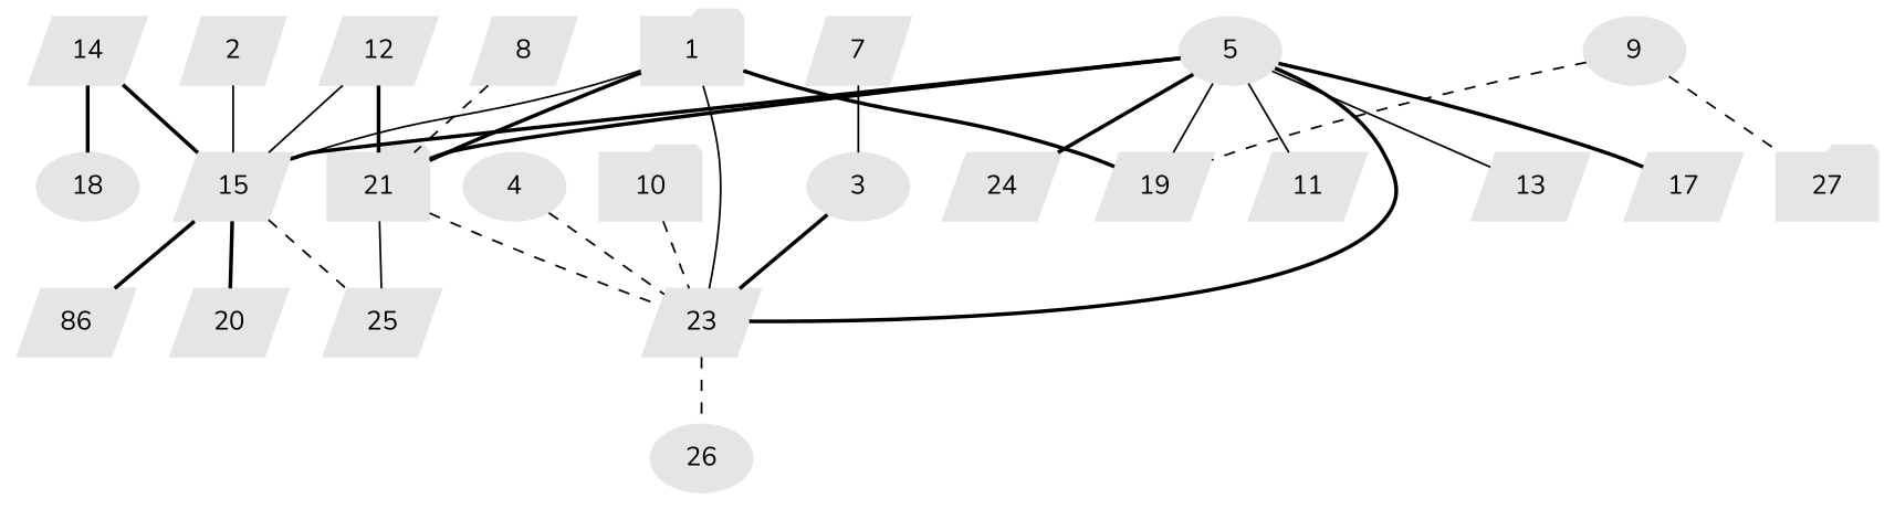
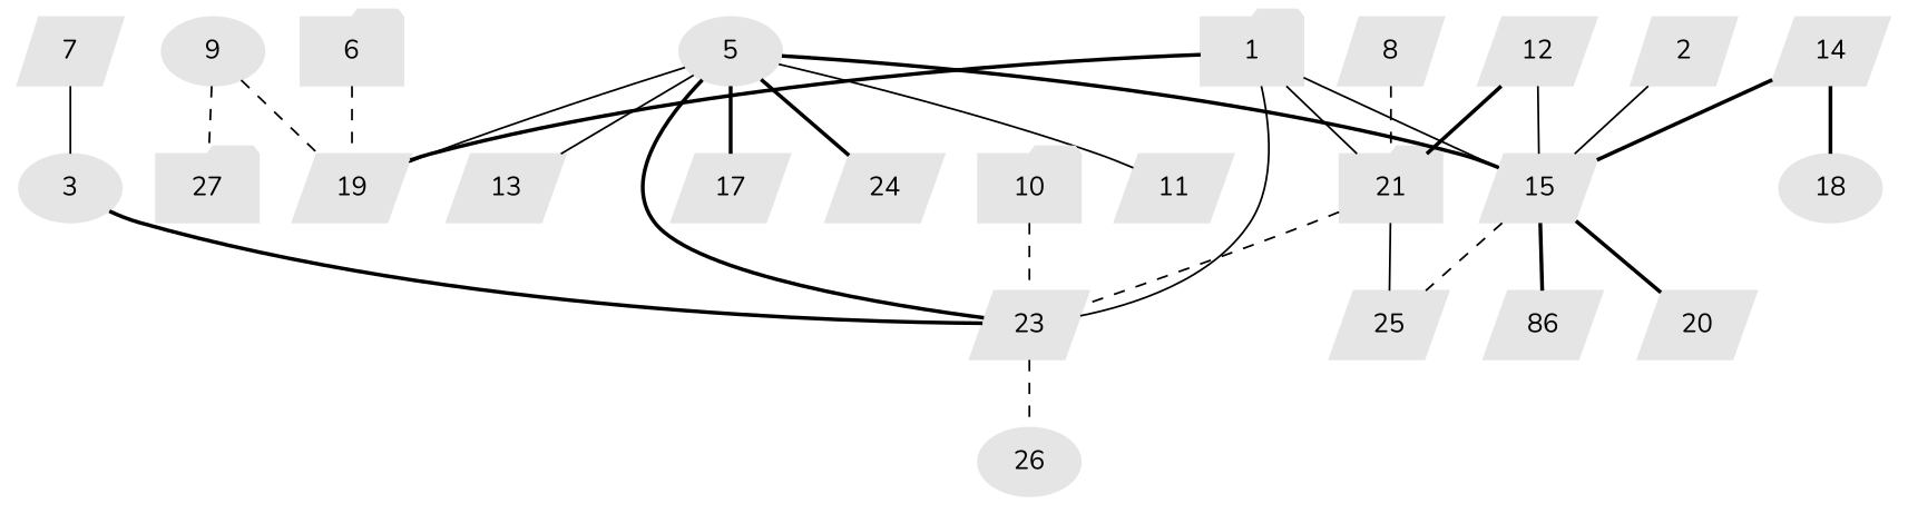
  graph {
    fontname=Nunito
    node [color=gray90 fontname=Nunito shape=parallelogram style=filled]
    edge [fontname=Nunito style=bold weight=1.0]
    1 [shape=folder]
    15
    19
    21 [shape=folder]
    23
    n6 [label=86]
    20
    25
    26 [shape=ellipse]
    2
    3 [shape=ellipse]
-   4 [shape=ellipse]
    5 [shape=ellipse]
    11
    13
    17
    24
+   6 [shape=folder]
    7
    8
    9 [shape=ellipse]
    27 [shape=folder]
    10 [shape=folder]
    12
    14
    18 [shape=ellipse]
    1 -- 15 [style=solid]
    1 -- 19
-   1 -- 21
+   1 -- 21 [style=solid]
    1 -- 23 [style=solid]
    15 -- n6
    15 -- 20
    15 -- 25 [style=dashed]
    21 -- 23 [style=dashed]
    21 -- 25 [style=solid]
    23 -- 26 [style=dashed]
    2 -- 15 [style=solid]
    3 -- 23
-   4 -- 23 [style=dashed]
    5 -- 15
    5 -- 19 [style=solid]
-   5 -- 21
    5 -- 23
    5 -- 11 [style=solid]
    5 -- 13 [style=solid]
    5 -- 17
    5 -- 24
+   6 -- 19 [style=dashed]
    7 -- 3 [style=solid]
    8 -- 21 [style=dashed]
    9 -- 19 [style=dashed]
    9 -- 27 [style=dashed]
    10 -- 23 [style=dashed]
    12 -- 15 [style=solid]
    12 -- 21
    14 -- 15
    14 -- 18
  }
